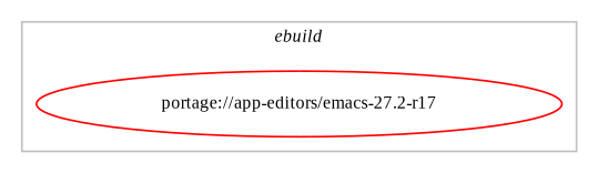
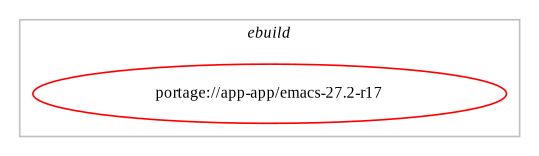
  digraph {
    compound=true
    concentrate=true
    fontname="Liberation Serif"
    fontsize=10
    newrank=true
    rankdir=TB
    ranksep=1.5
-   n1 [color=red fontname="Liberation Serif" fontsize=10 label="portage://app-editors/emacs-27.2-r17" width=4]
+   n1 [color=red fontname="Liberation Serif" fontsize=10 label="portage://app-app/emacs-27.2-r17" width=4]
    subgraph cluster_1 {
      color=gray
      label=<<i>ebuild</i>>
      n1
    }
    subgraph cluster_2 {
      color=gray
      label=<<i>dependencies</i>>
      subgraph cluster_3 {
        color=gray
        fillcolor="#eeeeee"
        label=<<i>compile</i>>
        style=filled
      }
      subgraph cluster_4 {
        color=gray
        fillcolor="#eeeeee"
        label=<<i>compile and run</i>>
        style=filled
      }
      subgraph cluster_5 {
        color=gray
        fillcolor="#eeeeee"
        label=<<i>run</i>>
        style=filled
      }
    }
    subgraph cluster_6 {
      color=gray
      label=<<i>candidates</i>>
      rank=same
    }
  }
